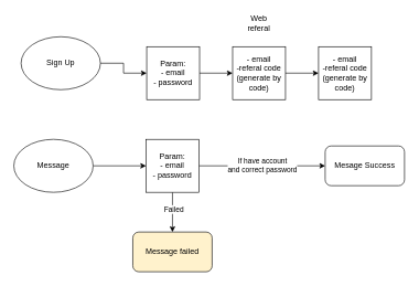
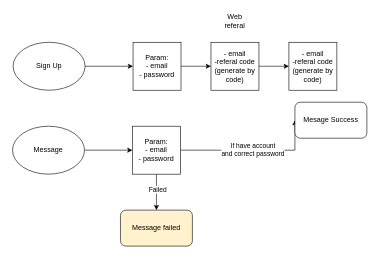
  <mxCell id="0" />
  <mxCell id="1" parent="0" />
  <mxCell id="2" style="edgeStyle=orthogonalEdgeStyle;rounded=0;orthogonalLoop=1;jettySize=auto;html=1;entryX=0;entryY=0.5;entryDx=0;entryDy=0;" edge="1" parent="1" source="3" target="5"><mxGeometry relative="1" as="geometry" /></mxCell>
- <mxCell id="3" value="Sign Up" style="ellipse;whiteSpace=wrap;html=1;" vertex="1" parent="1"><mxGeometry x="31" y="55" width="120" height="80" as="geometry" /></mxCell>
+ <mxCell id="3" value="Sign Up" style="ellipse;whiteSpace=wrap;html=1;" vertex="1" parent="1"><mxGeometry x="21" y="70" width="120" height="80" as="geometry" /></mxCell>
  <mxCell id="4" style="edgeStyle=orthogonalEdgeStyle;rounded=0;orthogonalLoop=1;jettySize=auto;html=1;entryX=0;entryY=0.5;entryDx=0;entryDy=0;" edge="1" parent="1" source="5" target="7"><mxGeometry relative="1" as="geometry" /></mxCell>
  <mxCell id="5" value="Param:&lt;br&gt;- email&lt;br&gt;- password" style="whiteSpace=wrap;html=1;aspect=fixed;" vertex="1" parent="1"><mxGeometry x="221" y="70" width="80" height="80" as="geometry" /></mxCell>
  <mxCell id="6" style="edgeStyle=orthogonalEdgeStyle;rounded=0;orthogonalLoop=1;jettySize=auto;html=1;entryX=0;entryY=0.5;entryDx=0;entryDy=0;" edge="1" parent="1" source="7" target="9"><mxGeometry relative="1" as="geometry" /></mxCell>
  <mxCell id="7" value="- email&lt;br&gt;-referal code (generate by code)" style="whiteSpace=wrap;html=1;aspect=fixed;" vertex="1" parent="1"><mxGeometry x="351" y="70" width="80" height="80" as="geometry" /></mxCell>
  <mxCell id="8" value="Web referal" style="text;html=1;strokeColor=none;fillColor=none;align=center;verticalAlign=middle;whiteSpace=wrap;rounded=0;" vertex="1" parent="1"><mxGeometry x="361" y="20" width="60" height="30" as="geometry" /></mxCell>
  <mxCell id="9" value="- email&lt;br&gt;-referal code (generate by code)" style="whiteSpace=wrap;html=1;aspect=fixed;" vertex="1" parent="1"><mxGeometry x="481" y="70" width="80" height="80" as="geometry" /></mxCell>
  <mxCell id="10" style="edgeStyle=orthogonalEdgeStyle;rounded=0;orthogonalLoop=1;jettySize=auto;html=1;entryX=0;entryY=0.5;entryDx=0;entryDy=0;" edge="1" parent="1" source="11" target="15"><mxGeometry relative="1" as="geometry" /></mxCell>
  <mxCell id="11" value="Message" style="ellipse;whiteSpace=wrap;html=1;" vertex="1" parent="1"><mxGeometry x="20" y="210" width="120" height="80" as="geometry" /></mxCell>
  <mxCell id="12" value="If have account &lt;br&gt;and correct password" style="edgeStyle=orthogonalEdgeStyle;rounded=0;orthogonalLoop=1;jettySize=auto;html=1;entryX=0;entryY=0.5;entryDx=0;entryDy=0;" edge="1" parent="1" source="15" target="16"><mxGeometry relative="1" as="geometry"><Array as="points"><mxPoint x="421" y="250" /><mxPoint x="421" y="250" /></Array></mxGeometry></mxCell>
  <mxCell id="13" style="edgeStyle=orthogonalEdgeStyle;rounded=0;orthogonalLoop=1;jettySize=auto;html=1;entryX=0.5;entryY=0;entryDx=0;entryDy=0;" edge="1" parent="1" source="15" target="17"><mxGeometry relative="1" as="geometry"><mxPoint x="261" y="351" as="targetPoint" /></mxGeometry></mxCell>
  <mxCell id="14" value="Failed" style="edgeLabel;html=1;align=center;verticalAlign=middle;resizable=0;points=[];" vertex="1" connectable="0" parent="13"><mxGeometry x="-0.183" y="1" relative="1" as="geometry"><mxPoint as="offset" /></mxGeometry></mxCell>
  <mxCell id="15" value="Param:&lt;br&gt;- email&lt;br&gt;- password" style="whiteSpace=wrap;html=1;aspect=fixed;" vertex="1" parent="1"><mxGeometry x="220" y="210" width="80" height="80" as="geometry" /></mxCell>
- <mxCell id="16" value="Mesage Success" style="rounded=1;whiteSpace=wrap;html=1;" vertex="1" parent="1"><mxGeometry x="491" y="220" width="120" height="60" as="geometry" /></mxCell>
+ <mxCell id="16" value="Mesage Success" style="rounded=1;whiteSpace=wrap;html=1;" vertex="1" parent="1"><mxGeometry x="491" y="170" width="120" height="60" as="geometry" /></mxCell>
  <mxCell id="17" value="Message failed" style="rounded=1;whiteSpace=wrap;html=1;fillColor=#fff2cc;" vertex="1" parent="1"><mxGeometry x="200" y="350" width="120" height="60" as="geometry" /></mxCell>
